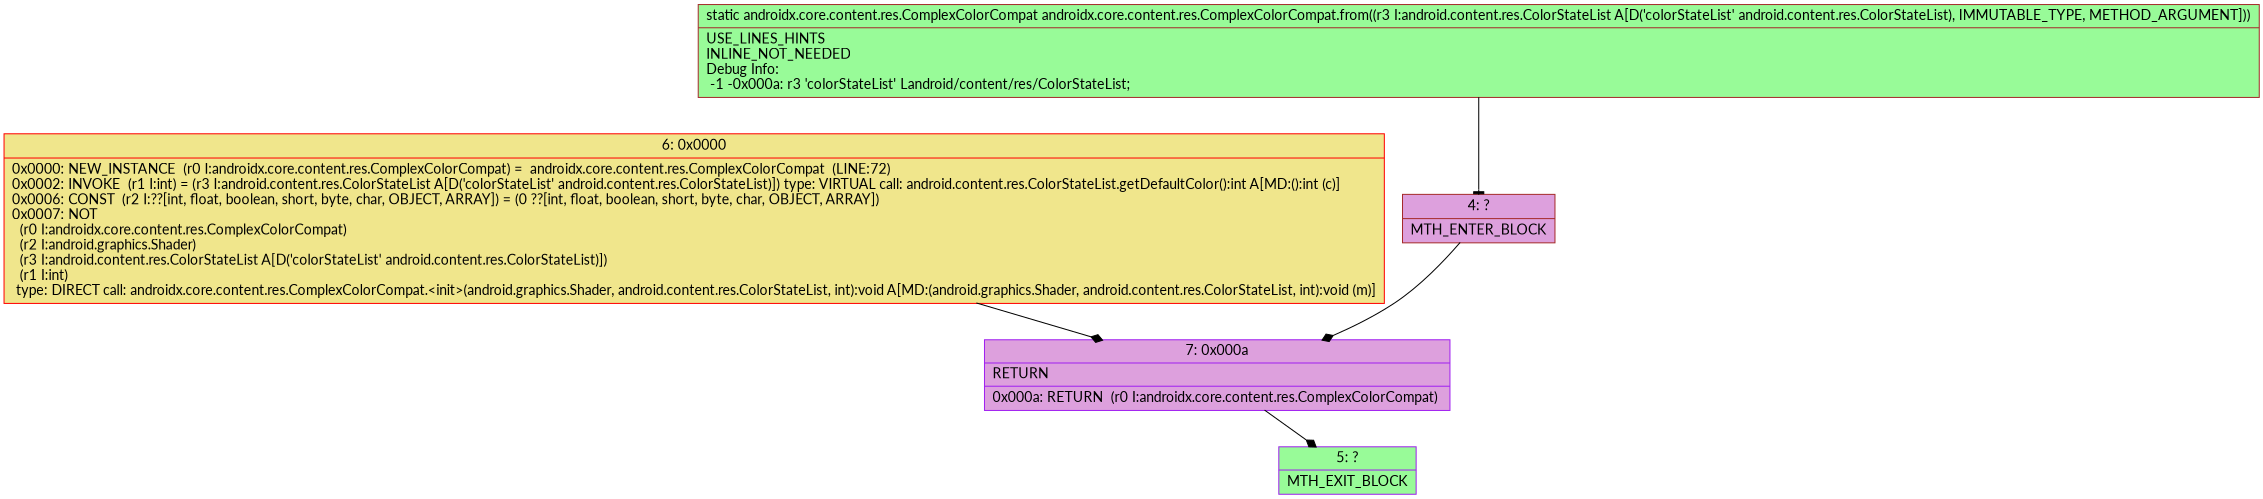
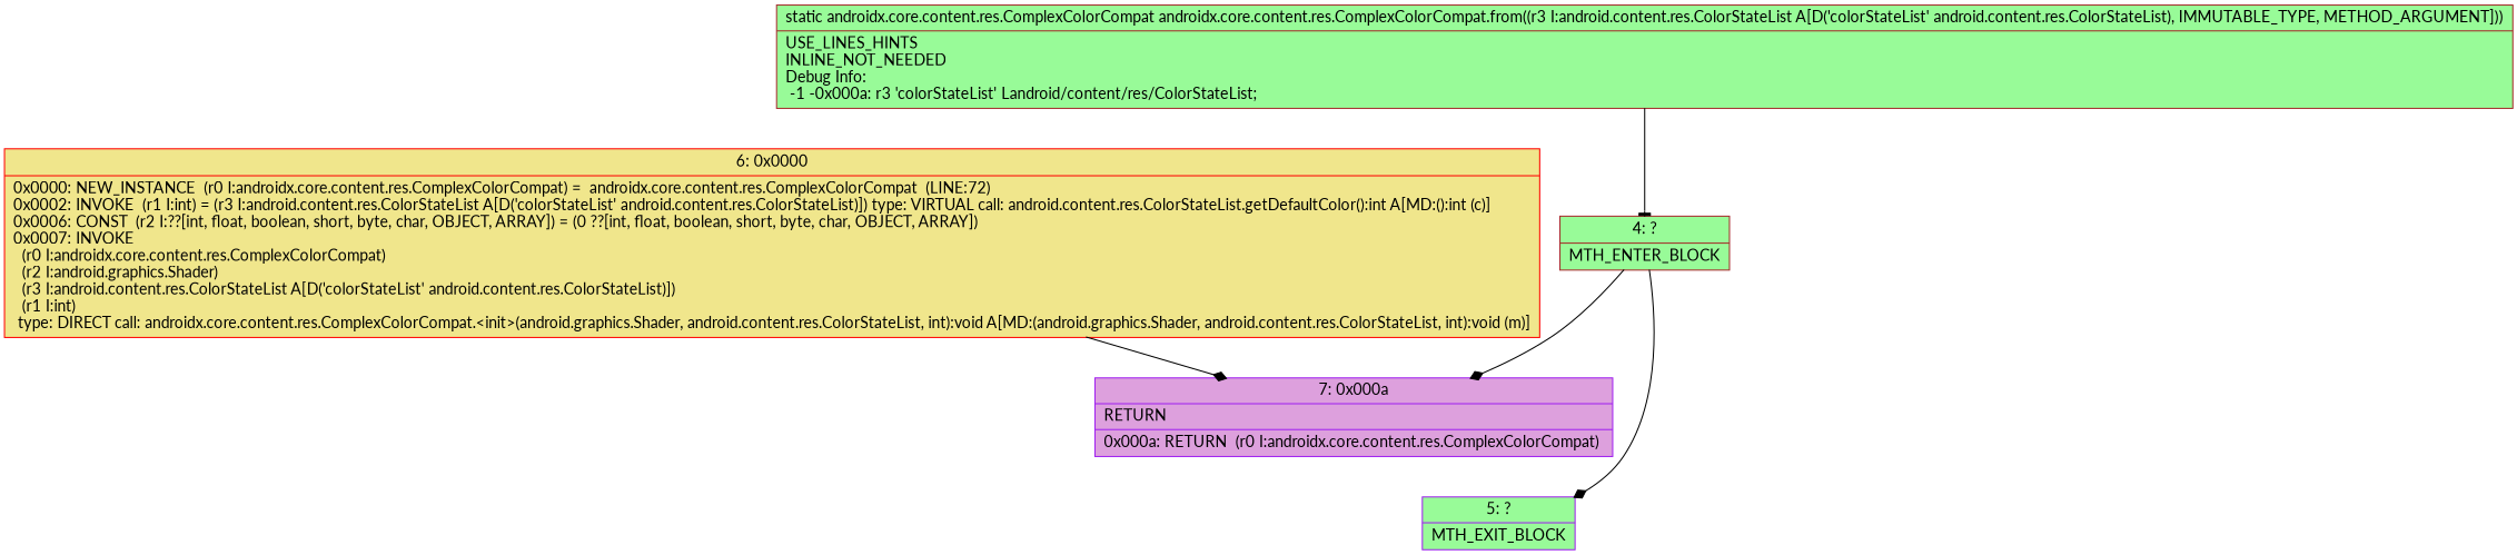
  digraph {
    fontname=Lato
    node [color=brown fillcolor=plum fontname=Lato shape=record style=filled]
    edge [arrowhead=diamond fontname=Lato]
-   n1 [label="{4\:\ ?|MTH_ENTER_BLOCK\l}"]
+   n1 [fillcolor=palegreen label="{4\:\ ?|MTH_ENTER_BLOCK\l}"]
    n2 [color=purple label="{7\:\ 0x000a|RETURN\l|0x000a: RETURN  (r0 I:androidx.core.content.res.ComplexColorCompat) \l}"]
-   n3 [color=red fillcolor=khaki label="{6\:\ 0x0000|0x0000: NEW_INSTANCE  (r0 I:androidx.core.content.res.ComplexColorCompat) =  androidx.core.content.res.ComplexColorCompat  (LINE:72)\l0x0002: INVOKE  (r1 I:int) = (r3 I:android.content.res.ColorStateList A[D('colorStateList' android.content.res.ColorStateList)]) type: VIRTUAL call: android.content.res.ColorStateList.getDefaultColor():int A[MD:():int (c)]\l0x0006: CONST  (r2 I:??[int, float, boolean, short, byte, char, OBJECT, ARRAY]) = (0 ??[int, float, boolean, short, byte, char, OBJECT, ARRAY]) \l0x0007: NOT  \l  (r0 I:androidx.core.content.res.ComplexColorCompat)\l  (r2 I:android.graphics.Shader)\l  (r3 I:android.content.res.ColorStateList A[D('colorStateList' android.content.res.ColorStateList)])\l  (r1 I:int)\l type: DIRECT call: androidx.core.content.res.ComplexColorCompat.\<init\>(android.graphics.Shader, android.content.res.ColorStateList, int):void A[MD:(android.graphics.Shader, android.content.res.ColorStateList, int):void (m)]\l}"]
+   n3 [color=red fillcolor=khaki label="{6\:\ 0x0000|0x0000: NEW_INSTANCE  (r0 I:androidx.core.content.res.ComplexColorCompat) =  androidx.core.content.res.ComplexColorCompat  (LINE:72)\l0x0002: INVOKE  (r1 I:int) = (r3 I:android.content.res.ColorStateList A[D('colorStateList' android.content.res.ColorStateList)]) type: VIRTUAL call: android.content.res.ColorStateList.getDefaultColor():int A[MD:():int (c)]\l0x0006: CONST  (r2 I:??[int, float, boolean, short, byte, char, OBJECT, ARRAY]) = (0 ??[int, float, boolean, short, byte, char, OBJECT, ARRAY]) \l0x0007: INVOKE  \l  (r0 I:androidx.core.content.res.ComplexColorCompat)\l  (r2 I:android.graphics.Shader)\l  (r3 I:android.content.res.ColorStateList A[D('colorStateList' android.content.res.ColorStateList)])\l  (r1 I:int)\l type: DIRECT call: androidx.core.content.res.ComplexColorCompat.\<init\>(android.graphics.Shader, android.content.res.ColorStateList, int):void A[MD:(android.graphics.Shader, android.content.res.ColorStateList, int):void (m)]\l}"]
    n4 [color=purple fillcolor=palegreen label="{5\:\ ?|MTH_EXIT_BLOCK\l}"]
    n5 [fillcolor=palegreen label="{static androidx.core.content.res.ComplexColorCompat androidx.core.content.res.ComplexColorCompat.from((r3 I:android.content.res.ColorStateList A[D('colorStateList' android.content.res.ColorStateList), IMMUTABLE_TYPE, METHOD_ARGUMENT]))  | USE_LINES_HINTS\lINLINE_NOT_NEEDED\lDebug Info:\l  \-1 \-0x000a: r3 'colorStateList' Landroid\/content\/res\/ColorStateList;\l}"]
    n1 -> n2
-   n2 -> n4
+   n1 -> n4
    n3 -> n2
    n5 -> n1 [arrowhead=tee]
  }
